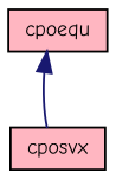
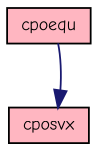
  digraph {
    rankdir=TB
    fontname="Comic Neue"
    node [color=black fillcolor=lightpink fontname="Comic Neue" fontsize=10 shape=record style=filled]
    n1 [fontcolor=black height=0.2 label=cpoequ width=0.4]
    n2 [height=0.2 label=cposvx width=0.4]
-   n1 -> n2 [color=midnightblue dir=back fontname="Comic Neue" fontsize=10 labelfontname=Helvetica labelfontsize=10 style=solid]
+   n2 -> n1 [color=midnightblue dir=back fontname="Comic Neue" fontsize=10 labelfontname=Helvetica labelfontsize=10 style=solid]
  }
